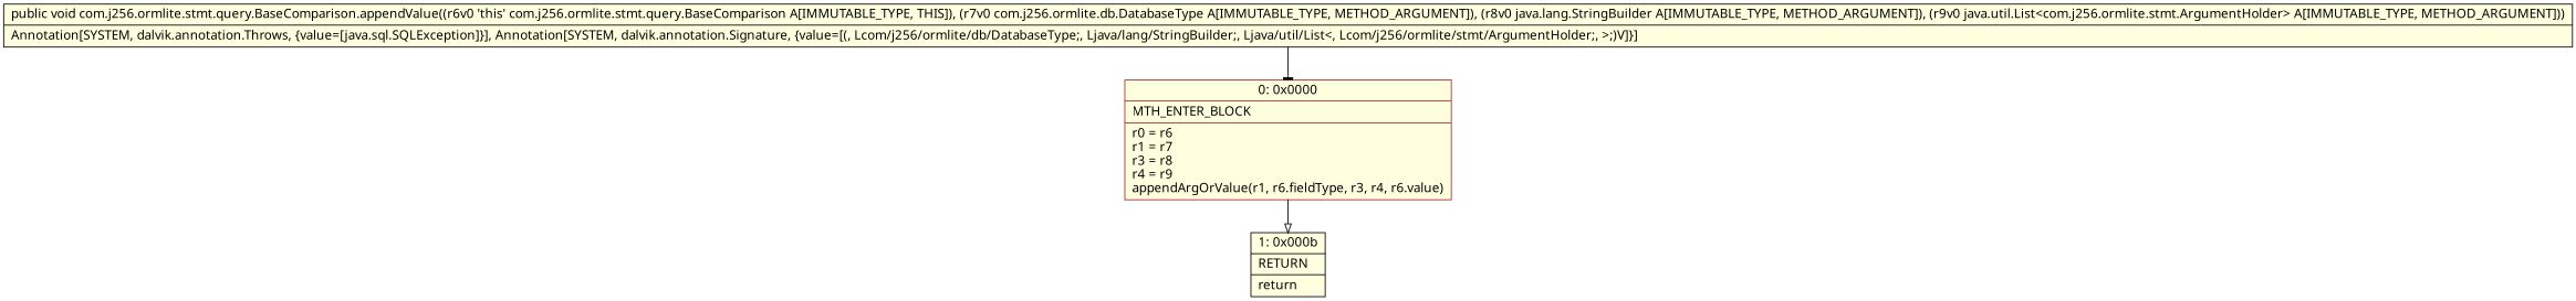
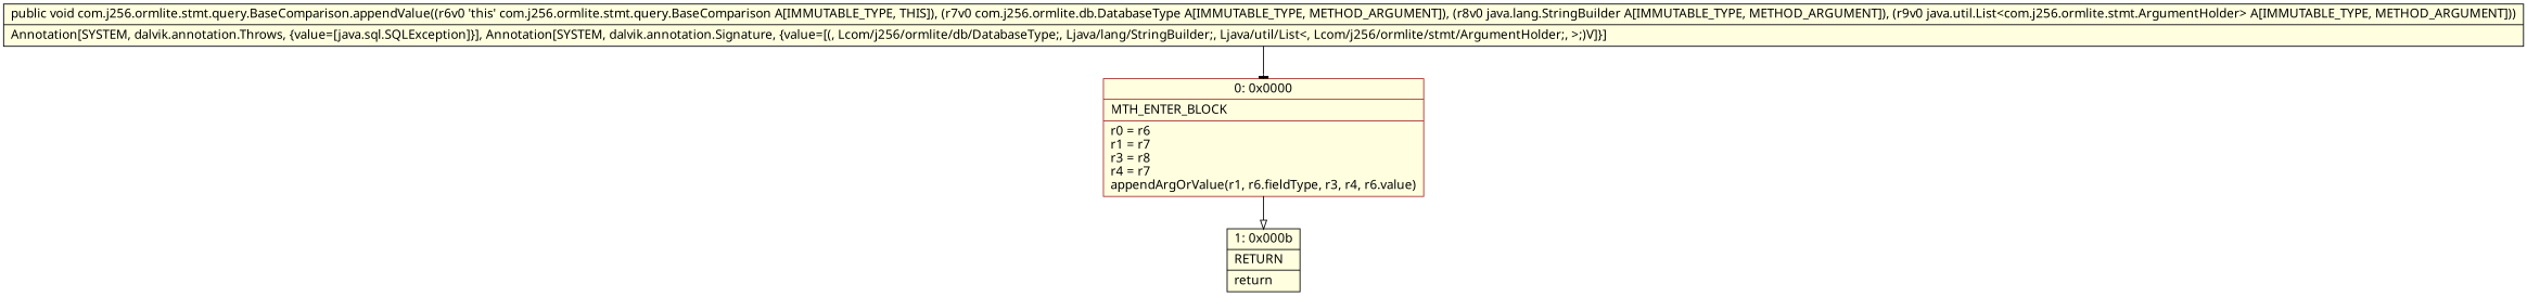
  digraph {
    fontname="Noto Sans"
    node [shape=record style=filled fillcolor=lightyellow color=black fontname="Noto Sans"]
    edge [fontname="Noto Sans"]
-   n1 [label="{0\:\ 0x0000|MTH_ENTER_BLOCK\l|r0 = r6\lr1 = r7\lr3 = r8\lr4 = r9\lappendArgOrValue(r1, r6.fieldType, r3, r4, r6.value)\l}" color=brown]
+   n1 [label="{0\:\ 0x0000|MTH_ENTER_BLOCK\l|r0 = r6\lr1 = r7\lr3 = r8\lr4 = r7\lappendArgOrValue(r1, r6.fieldType, r3, r4, r6.value)\l}" color=brown]
    n2 [label="{1\:\ 0x000b|RETURN\l|return\l}"]
    n3 [label="{public void com.j256.ormlite.stmt.query.BaseComparison.appendValue((r6v0 'this' com.j256.ormlite.stmt.query.BaseComparison A[IMMUTABLE_TYPE, THIS]), (r7v0 com.j256.ormlite.db.DatabaseType A[IMMUTABLE_TYPE, METHOD_ARGUMENT]), (r8v0 java.lang.StringBuilder A[IMMUTABLE_TYPE, METHOD_ARGUMENT]), (r9v0 java.util.List\<com.j256.ormlite.stmt.ArgumentHolder\> A[IMMUTABLE_TYPE, METHOD_ARGUMENT]))  | Annotation[SYSTEM, dalvik.annotation.Throws, \{value=[java.sql.SQLException]\}], Annotation[SYSTEM, dalvik.annotation.Signature, \{value=[(, Lcom\/j256\/ormlite\/db\/DatabaseType;, Ljava\/lang\/StringBuilder;, Ljava\/util\/List\<, Lcom\/j256\/ormlite\/stmt\/ArgumentHolder;, \>;)V]\}]\l}"]
    n1 -> n2 [arrowhead=onormal]
    n3 -> n1 [arrowhead=tee]
  }
